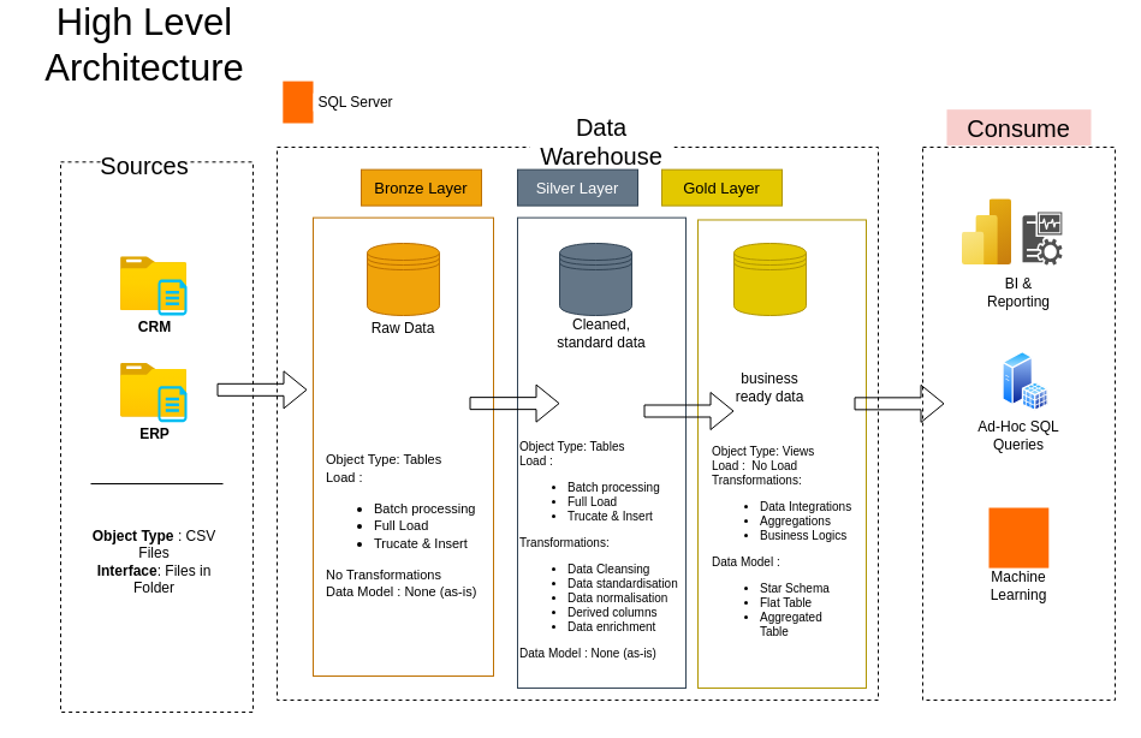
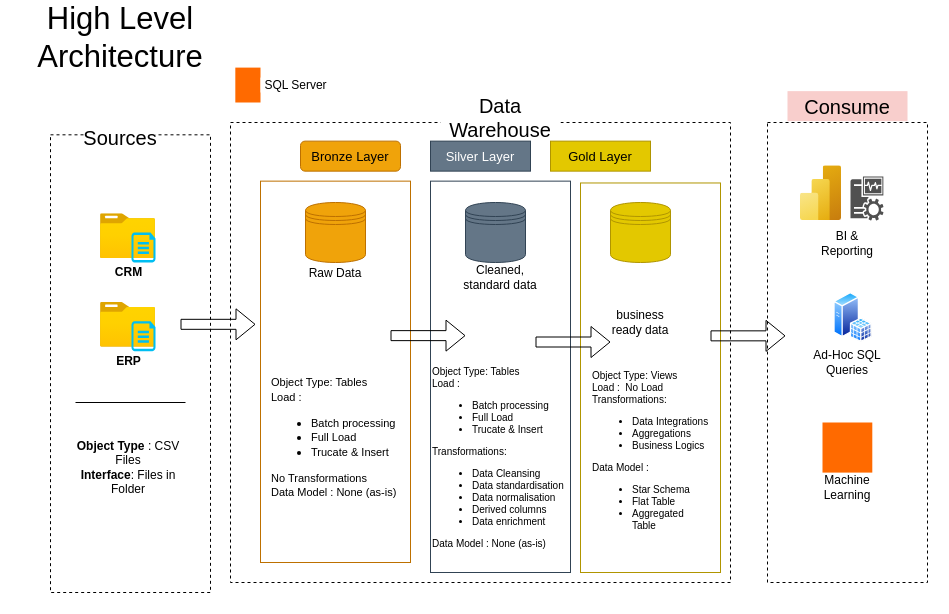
  <mxCell id="0" />
  <mxCell id="1" parent="0" />
  <mxCell id="2" value="High Level Architecture" style="text;strokeColor=none;align=center;fillColor=none;html=1;verticalAlign=middle;whiteSpace=wrap;rounded=0;fontSize=31;" parent="1" vertex="1"><mxGeometry x="20" y="20" width="200" height="30" as="geometry" /></mxCell>
  <mxCell id="3" value="" style="rounded=0;whiteSpace=wrap;html=1;fillColor=none;dashed=1;" parent="1" vertex="1"><mxGeometry x="50" y="132.32" width="160" height="457.68" as="geometry" /></mxCell>
  <mxCell id="4" value="Sources" style="rounded=0;whiteSpace=wrap;html=1;strokeColor=none;fontSize=20;" parent="1" vertex="1"><mxGeometry x="85" y="120" width="70" height="30" as="geometry" /></mxCell>
  <mxCell id="5" style="edgeStyle=orthogonalEdgeStyle;rounded=0;orthogonalLoop=1;jettySize=auto;html=1;exitX=0.5;exitY=1;exitDx=0;exitDy=0;" parent="1" source="3" target="3" edge="1"><mxGeometry relative="1" as="geometry" /></mxCell>
  <mxCell id="6" style="edgeStyle=orthogonalEdgeStyle;rounded=0;orthogonalLoop=1;jettySize=auto;html=1;exitX=0.5;exitY=1;exitDx=0;exitDy=0;" parent="1" source="3" target="3" edge="1"><mxGeometry relative="1" as="geometry" /></mxCell>
  <mxCell id="7" value="" style="rounded=0;whiteSpace=wrap;html=1;fillColor=none;dashed=1;" parent="1" vertex="1"><mxGeometry x="230" y="120" width="500" height="460" as="geometry" /></mxCell>
  <mxCell id="8" value="Data Warehouse" style="rounded=0;whiteSpace=wrap;html=1;strokeColor=none;fontSize=20;" parent="1" vertex="1"><mxGeometry x="440" y="100" width="120" height="30" as="geometry" /></mxCell>
  <mxCell id="9" value="" style="rounded=0;whiteSpace=wrap;html=1;fillColor=none;dashed=1;" parent="1" vertex="1"><mxGeometry x="767" y="120" width="160" height="460" as="geometry" /></mxCell>
  <mxCell id="10" value="Consume" style="rounded=0;whiteSpace=wrap;html=1;strokeColor=none;fontSize=20;fillColor=#f8cecc;" parent="1" vertex="1"><mxGeometry x="787" y="88.64" width="120" height="30" as="geometry" /></mxCell>
- <mxCell id="11" value="Bronze Layer" style="rounded=0;whiteSpace=wrap;html=1;strokeColor=#BD7000;fontSize=13;fillColor=#f0a30a;fontColor=#000000;" parent="1" vertex="1"><mxGeometry x="300" y="138.64" width="100" height="30" as="geometry" /></mxCell>
+ <mxCell id="11" value="Bronze Layer" style="whiteSpace=wrap;html=1;strokeColor=#BD7000;fontSize=13;fillColor=#f0a30a;fontColor=#000000;rounded=1;" parent="1" vertex="1"><mxGeometry x="300" y="138.64" width="100" height="30" as="geometry" /></mxCell>
  <mxCell id="12" value="" style="rounded=0;whiteSpace=wrap;html=1;strokeColor=#BD7000;fontSize=13;fillColor=none;fontColor=#000000;" parent="1" vertex="1"><mxGeometry x="260" y="178.64" width="150" height="381.36" as="geometry" /></mxCell>
  <mxCell id="13" value="Silver Layer" style="rounded=0;whiteSpace=wrap;html=1;strokeColor=#314354;fontSize=13;fillColor=#647687;fontColor=#ffffff;" parent="1" vertex="1"><mxGeometry x="430" y="138.64" width="100" height="30" as="geometry" /></mxCell>
  <mxCell id="14" value="" style="rounded=0;whiteSpace=wrap;html=1;strokeColor=#314354;fontSize=13;fillColor=none;fontColor=#ffffff;" parent="1" vertex="1"><mxGeometry x="430" y="178.64" width="140" height="391.36" as="geometry" /></mxCell>
  <mxCell id="15" value="Gold Layer" style="rounded=0;whiteSpace=wrap;html=1;strokeColor=#B09500;fontSize=13;fillColor=#e3c800;fontColor=#000000;" parent="1" vertex="1"><mxGeometry x="550" y="138.64" width="100" height="30" as="geometry" /></mxCell>
  <mxCell id="16" value="" style="rounded=0;whiteSpace=wrap;html=1;strokeColor=#B09500;fontSize=13;fillColor=none;fontColor=#000000;" parent="1" vertex="1"><mxGeometry x="580" y="180.48" width="140" height="389.52" as="geometry" /></mxCell>
  <mxCell id="17" value="&lt;b&gt;CRM&lt;/b&gt;" style="image;aspect=fixed;html=1;points=[];align=center;fontSize=12;image=img/lib/azure2/general/Folder_Blank.svg;" parent="1" vertex="1"><mxGeometry x="100" y="211.36" width="55" height="44.64" as="geometry" /></mxCell>
  <mxCell id="18" value="" style="verticalLabelPosition=bottom;html=1;verticalAlign=top;align=center;strokeColor=none;fillColor=#00BEF2;shape=mxgraph.azure.cloud_services_configuration_file;pointerEvents=1;" parent="1" vertex="1"><mxGeometry x="131" y="230" width="24" height="30" as="geometry" /></mxCell>
  <mxCell id="19" value="&lt;b&gt;ERP&lt;/b&gt;" style="image;aspect=fixed;html=1;points=[];align=center;fontSize=12;image=img/lib/azure2/general/Folder_Blank.svg;" parent="1" vertex="1"><mxGeometry x="100" y="300" width="55" height="44.64" as="geometry" /></mxCell>
  <mxCell id="20" value="" style="verticalLabelPosition=bottom;html=1;verticalAlign=top;align=center;strokeColor=none;fillColor=#00BEF2;shape=mxgraph.azure.cloud_services_configuration_file;pointerEvents=1;" parent="1" vertex="1"><mxGeometry x="131" y="318.64" width="24" height="30" as="geometry" /></mxCell>
  <mxCell id="21" value="&lt;b&gt;Object Type&lt;/b&gt; : CSV Files&lt;div&gt;&lt;b&gt;Interface&lt;/b&gt;: Files in Folder&lt;/div&gt;" style="text;strokeColor=none;align=center;fillColor=none;html=1;verticalAlign=middle;whiteSpace=wrap;rounded=0;" parent="1" vertex="1"><mxGeometry x="67.5" y="420" width="120" height="90" as="geometry" /></mxCell>
  <mxCell id="22" value="" style="endArrow=none;html=1;rounded=0;" parent="1" edge="1"><mxGeometry width="50" height="50" relative="1" as="geometry"><mxPoint x="185" y="400" as="sourcePoint" /><mxPoint x="74.998" y="400" as="targetPoint" /></mxGeometry></mxCell>
  <mxCell id="23" value="" style="shape=datastore;whiteSpace=wrap;html=1;fillColor=#f0a30a;fontColor=#000000;strokeColor=#BD7000;" parent="1" vertex="1"><mxGeometry x="305" y="200" width="60" height="60" as="geometry" /></mxCell>
  <mxCell id="24" value="" style="shape=datastore;whiteSpace=wrap;html=1;fillColor=#647687;fontColor=#ffffff;strokeColor=#314354;" parent="1" vertex="1"><mxGeometry x="465" y="200" width="60" height="60" as="geometry" /></mxCell>
  <mxCell id="25" value="" style="shape=datastore;whiteSpace=wrap;html=1;fillColor=#e3c800;fontColor=#000000;strokeColor=#B09500;" parent="1" vertex="1"><mxGeometry x="610" y="200" width="60" height="60" as="geometry" /></mxCell>
  <mxCell id="26" value="" style="shape=flexArrow;endArrow=classic;html=1;rounded=0;" parent="1" edge="1"><mxGeometry width="50" height="50" relative="1" as="geometry"><mxPoint x="710" y="333.35" as="sourcePoint" /><mxPoint x="785" y="333.35" as="targetPoint" /></mxGeometry></mxCell>
  <mxCell id="27" value="" style="shape=flexArrow;endArrow=classic;html=1;rounded=0;" parent="1" edge="1"><mxGeometry width="50" height="50" relative="1" as="geometry"><mxPoint x="180" y="321.82" as="sourcePoint" /><mxPoint x="255" y="321.82" as="targetPoint" /></mxGeometry></mxCell>
  <mxCell id="28" value="" style="shape=flexArrow;endArrow=classic;html=1;rounded=0;" parent="1" edge="1"><mxGeometry width="50" height="50" relative="1" as="geometry"><mxPoint x="390" y="333.14" as="sourcePoint" /><mxPoint x="465" y="333.14" as="targetPoint" /></mxGeometry></mxCell>
  <mxCell id="29" value="" style="shape=flexArrow;endArrow=classic;html=1;rounded=0;" parent="1" edge="1"><mxGeometry width="50" height="50" relative="1" as="geometry"><mxPoint x="535" y="339.5" as="sourcePoint" /><mxPoint x="610" y="339.5" as="targetPoint" /></mxGeometry></mxCell>
  <mxCell id="30" value="Raw Data" style="text;strokeColor=none;align=center;fillColor=none;html=1;verticalAlign=middle;whiteSpace=wrap;rounded=0;" parent="1" vertex="1"><mxGeometry x="295" y="256" width="80" height="30" as="geometry" /></mxCell>
  <mxCell id="31" value="Cleaned, standard data" style="text;strokeColor=none;align=center;fillColor=none;html=1;verticalAlign=middle;whiteSpace=wrap;rounded=0;" parent="1" vertex="1"><mxGeometry x="460" y="260" width="80" height="30" as="geometry" /></mxCell>
  <mxCell id="32" value="business ready data" style="text;strokeColor=none;align=center;fillColor=none;html=1;verticalAlign=middle;whiteSpace=wrap;rounded=0;" parent="1" vertex="1"><mxGeometry x="600" y="305" width="80" height="30" as="geometry" /></mxCell>
  <mxCell id="33" value="Object Type: Tables&lt;div&gt;Load :&amp;nbsp;&lt;/div&gt;&lt;div&gt;&lt;ul&gt;&lt;li&gt;Batch processing&lt;/li&gt;&lt;li&gt;Full Load&lt;/li&gt;&lt;li&gt;Trucate &amp;amp; Insert&lt;/li&gt;&lt;/ul&gt;&lt;div&gt;Transformations:&lt;/div&gt;&lt;/div&gt;&lt;div&gt;&lt;ul&gt;&lt;li&gt;Data Cleansing&lt;/li&gt;&lt;li&gt;Data standardisation&lt;/li&gt;&lt;li&gt;Data normalisation&lt;/li&gt;&lt;li&gt;Derived columns&lt;/li&gt;&lt;li&gt;Data enrichment&lt;/li&gt;&lt;/ul&gt;&lt;/div&gt;&lt;div&gt;Data Model : None (as-is)&lt;/div&gt;" style="text;strokeColor=none;align=left;fillColor=none;html=1;verticalAlign=middle;whiteSpace=wrap;rounded=0;fontSize=10;" parent="1" vertex="1"><mxGeometry x="430" y="360" width="140" height="190" as="geometry" /></mxCell>
  <mxCell id="34" value="&lt;font style=&quot;font-size: 11px;&quot;&gt;Object Type: Tables&lt;/font&gt;&lt;div&gt;&lt;font style=&quot;font-size: 11px;&quot;&gt;Load :&amp;nbsp;&lt;/font&gt;&lt;/div&gt;&lt;div&gt;&lt;ul&gt;&lt;li&gt;&lt;font style=&quot;font-size: 11px;&quot;&gt;Batch processing&lt;/font&gt;&lt;/li&gt;&lt;li&gt;&lt;font style=&quot;font-size: 11px;&quot;&gt;Full Load&lt;/font&gt;&lt;/li&gt;&lt;li&gt;&lt;font style=&quot;font-size: 11px;&quot;&gt;Trucate &amp;amp; Insert&lt;/font&gt;&lt;/li&gt;&lt;/ul&gt;&lt;div&gt;&lt;font style=&quot;font-size: 11px;&quot;&gt;No Transformations&lt;/font&gt;&lt;/div&gt;&lt;/div&gt;&lt;div&gt;&lt;font style=&quot;font-size: 11px;&quot;&gt;Data Model : None (as-is)&lt;/font&gt;&lt;/div&gt;" style="text;strokeColor=none;align=left;fillColor=none;html=1;verticalAlign=middle;whiteSpace=wrap;rounded=0;" parent="1" vertex="1"><mxGeometry x="269" y="360" width="141" height="150" as="geometry" /></mxCell>
  <mxCell id="35" value="Object Type: Views&lt;div&gt;Load :&amp;nbsp; No Load&lt;/div&gt;&lt;div&gt;&lt;div&gt;Transformations:&lt;/div&gt;&lt;/div&gt;&lt;div&gt;&lt;ul&gt;&lt;li&gt;Data Integrations&lt;/li&gt;&lt;li&gt;Aggregations&lt;/li&gt;&lt;li&gt;Business Logics&lt;/li&gt;&lt;/ul&gt;&lt;/div&gt;&lt;div&gt;Data Model :&amp;nbsp;&lt;/div&gt;&lt;div&gt;&lt;ul&gt;&lt;li&gt;Star Schema&lt;/li&gt;&lt;li&gt;Flat Table&lt;/li&gt;&lt;li&gt;Aggregated Table&lt;/li&gt;&lt;/ul&gt;&lt;/div&gt;" style="text;strokeColor=none;align=left;fillColor=none;html=1;verticalAlign=middle;whiteSpace=wrap;rounded=0;fontSize=10;" parent="1" vertex="1"><mxGeometry x="590" y="345" width="120" height="215" as="geometry" /></mxCell>
  <mxCell id="36" value="" style="image;aspect=fixed;html=1;points=[];align=center;fontSize=12;image=img/lib/azure2/analytics/Power_BI_Embedded.svg;" parent="1" vertex="1"><mxGeometry x="800" y="163.34" width="41" height="54.66" as="geometry" /></mxCell>
  <mxCell id="37" value="" style="sketch=0;pointerEvents=1;shadow=0;dashed=0;html=1;strokeColor=none;fillColor=#505050;labelPosition=center;verticalLabelPosition=bottom;verticalAlign=top;outlineConnect=0;align=center;shape=mxgraph.office.servers.monitoring_sql_reporting_services;" parent="1" vertex="1"><mxGeometry x="850" y="174" width="33" height="44" as="geometry" /></mxCell>
  <mxCell id="38" value="" style="image;aspect=fixed;perimeter=ellipsePerimeter;html=1;align=center;shadow=0;dashed=0;spacingTop=3;image=img/lib/active_directory/sql_server.svg;" parent="1" vertex="1"><mxGeometry x="833.3" y="290" width="38.5" height="50" as="geometry" /></mxCell>
  <mxCell id="39" value="" style="points=[];aspect=fixed;html=1;align=center;shadow=0;dashed=0;fillColor=#FF6A00;strokeColor=none;shape=mxgraph.alibaba_cloud.machine_learning;" parent="1" vertex="1"><mxGeometry x="822" y="420" width="49.8" height="50.1" as="geometry" /></mxCell>
  <mxCell id="40" value="BI &amp;amp; Reporting" style="text;strokeColor=none;align=center;fillColor=none;html=1;verticalAlign=middle;whiteSpace=wrap;rounded=0;" parent="1" vertex="1"><mxGeometry x="807" y="226" width="80" height="30" as="geometry" /></mxCell>
  <mxCell id="41" value="Ad-Hoc SQL Queries" style="text;strokeColor=none;align=center;fillColor=none;html=1;verticalAlign=middle;whiteSpace=wrap;rounded=0;" parent="1" vertex="1"><mxGeometry x="807" y="344.64" width="80" height="30" as="geometry" /></mxCell>
  <mxCell id="42" value="Machine Learning" style="text;strokeColor=none;align=center;fillColor=none;html=1;verticalAlign=middle;whiteSpace=wrap;rounded=0;" parent="1" vertex="1"><mxGeometry x="806.9" y="470.1" width="80" height="30" as="geometry" /></mxCell>
  <mxCell id="43" value="" style="points=[];aspect=fixed;html=1;align=center;shadow=0;dashed=0;fillColor=#FF6A00;strokeColor=none;shape=mxgraph.alibaba_cloud.sqlserver;" parent="1" vertex="1"><mxGeometry x="234.82" y="65.1" width="25.18" height="34.9" as="geometry" /></mxCell>
  <mxCell id="44" value="SQL Server" style="rounded=0;whiteSpace=wrap;html=1;strokeColor=none;fontSize=12;" parent="1" vertex="1"><mxGeometry x="260" y="75.1" width="71" height="14.9" as="geometry" /></mxCell>
